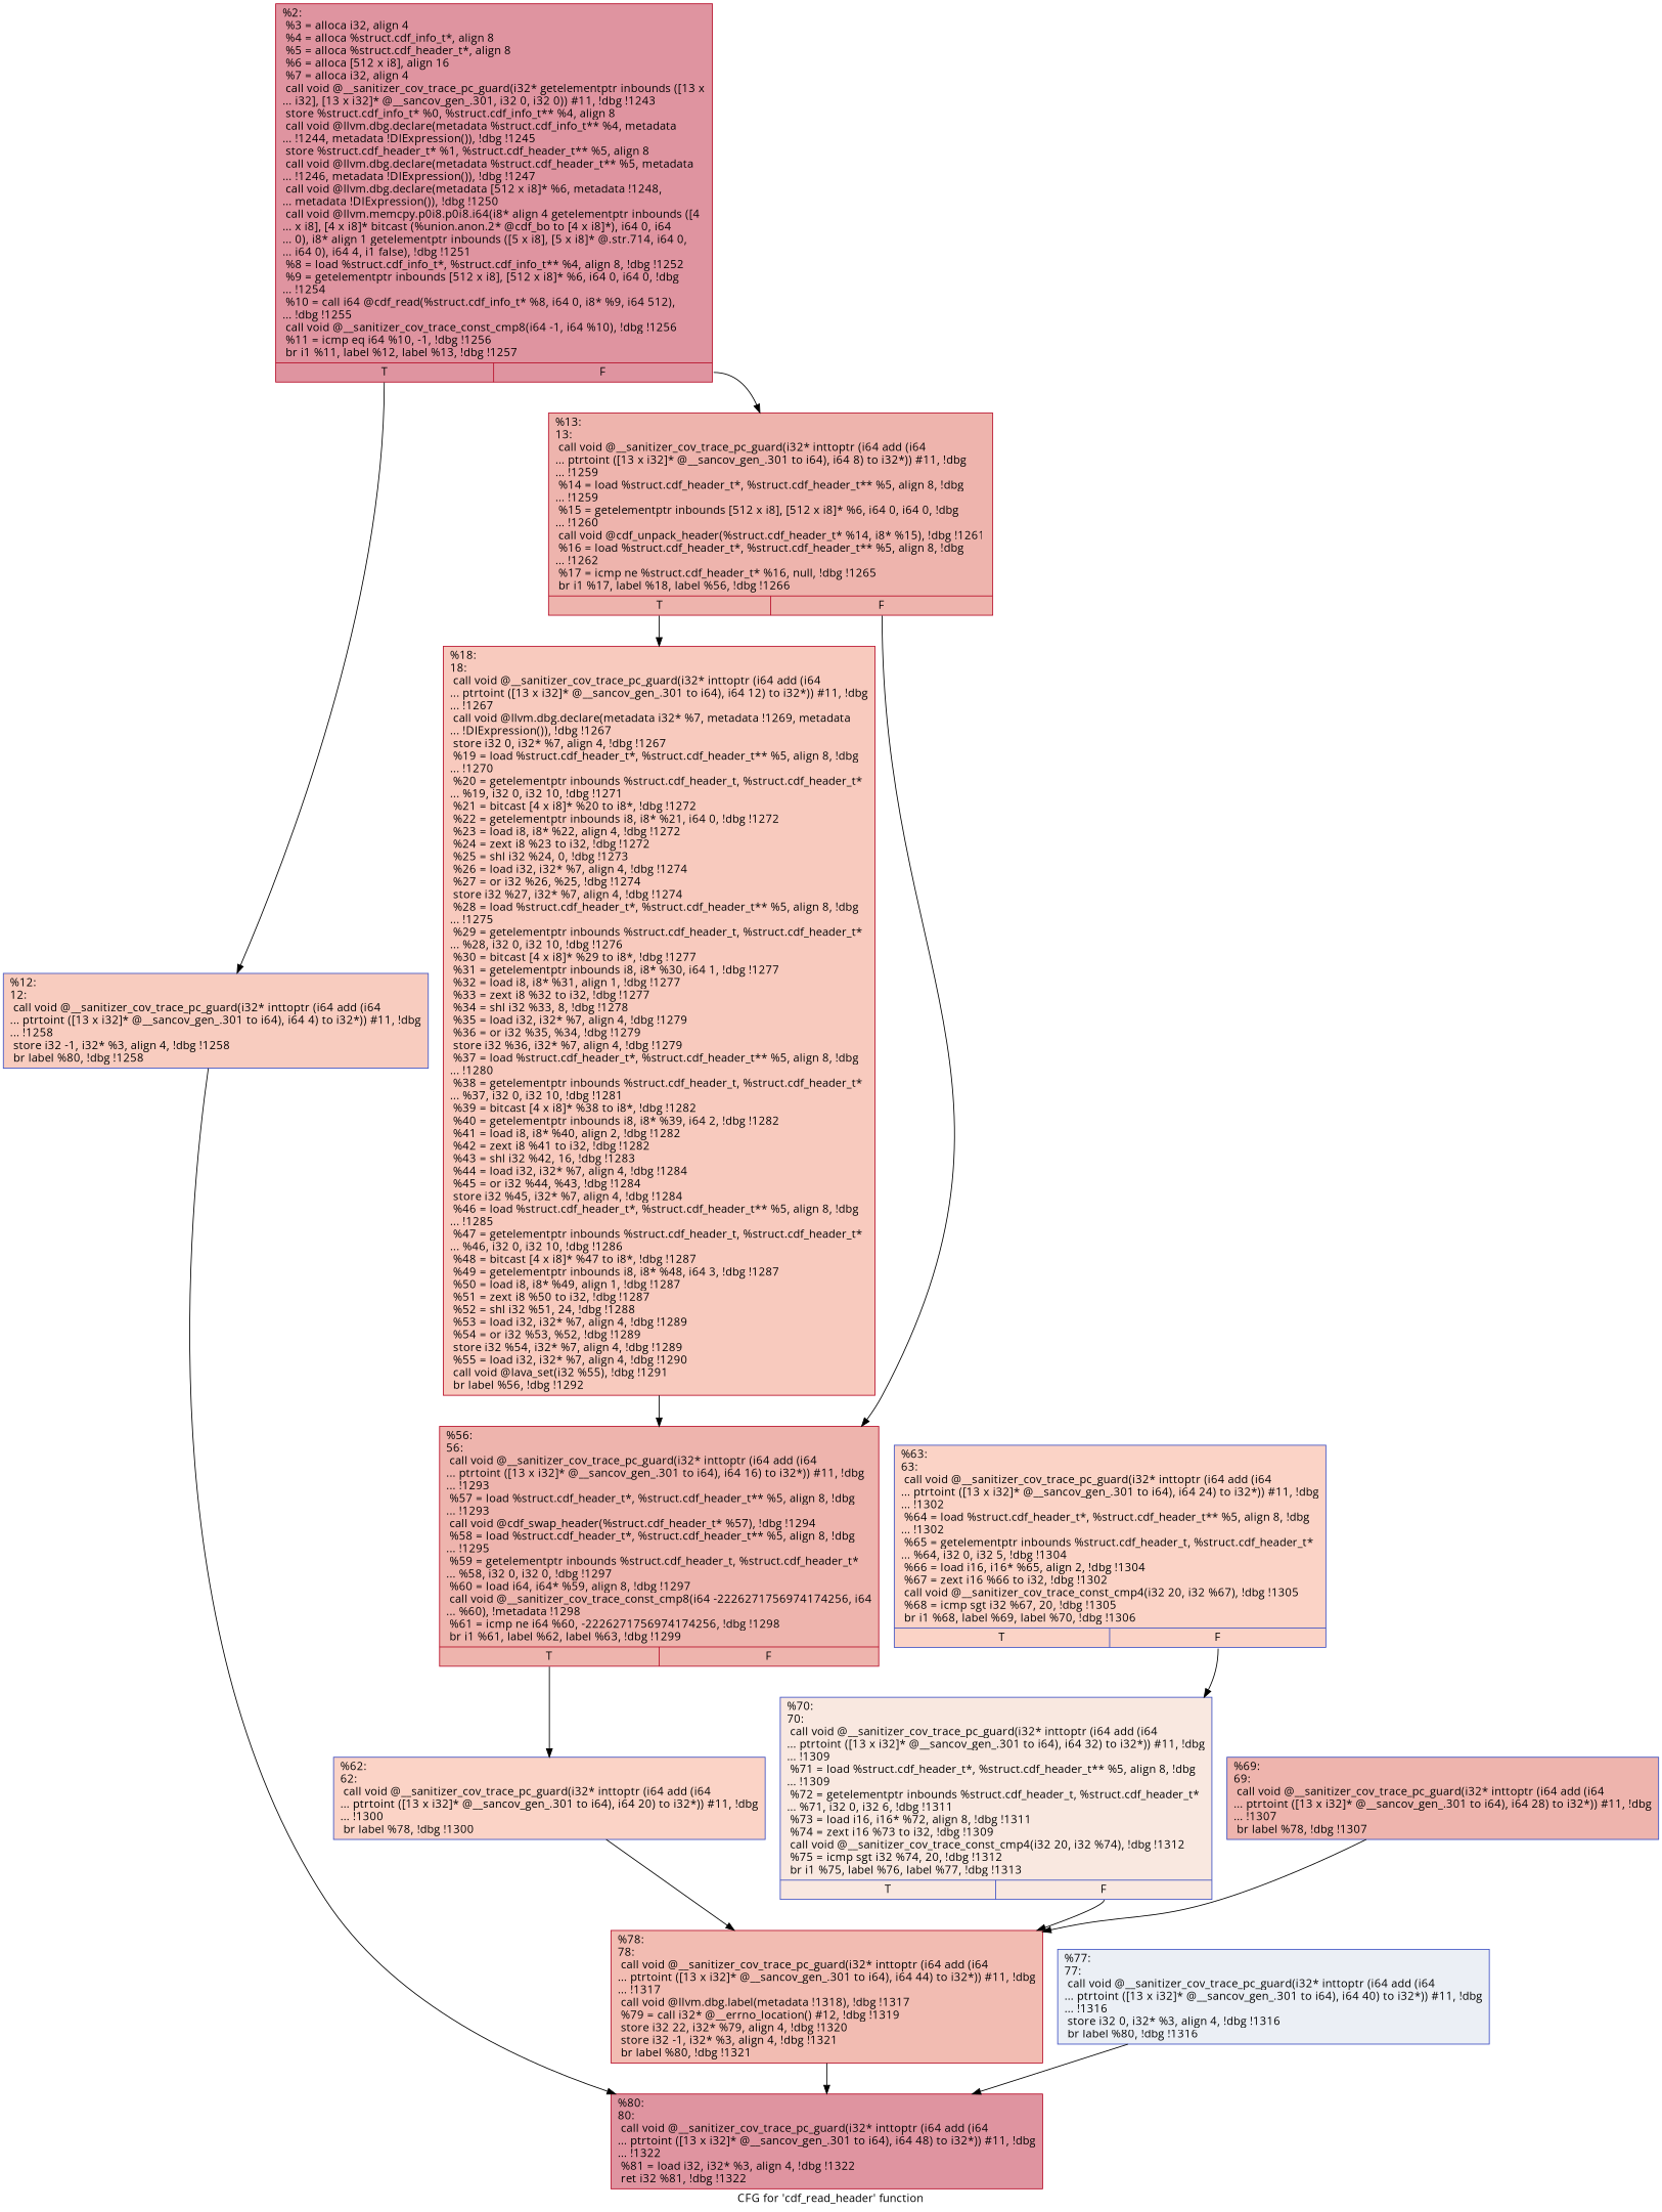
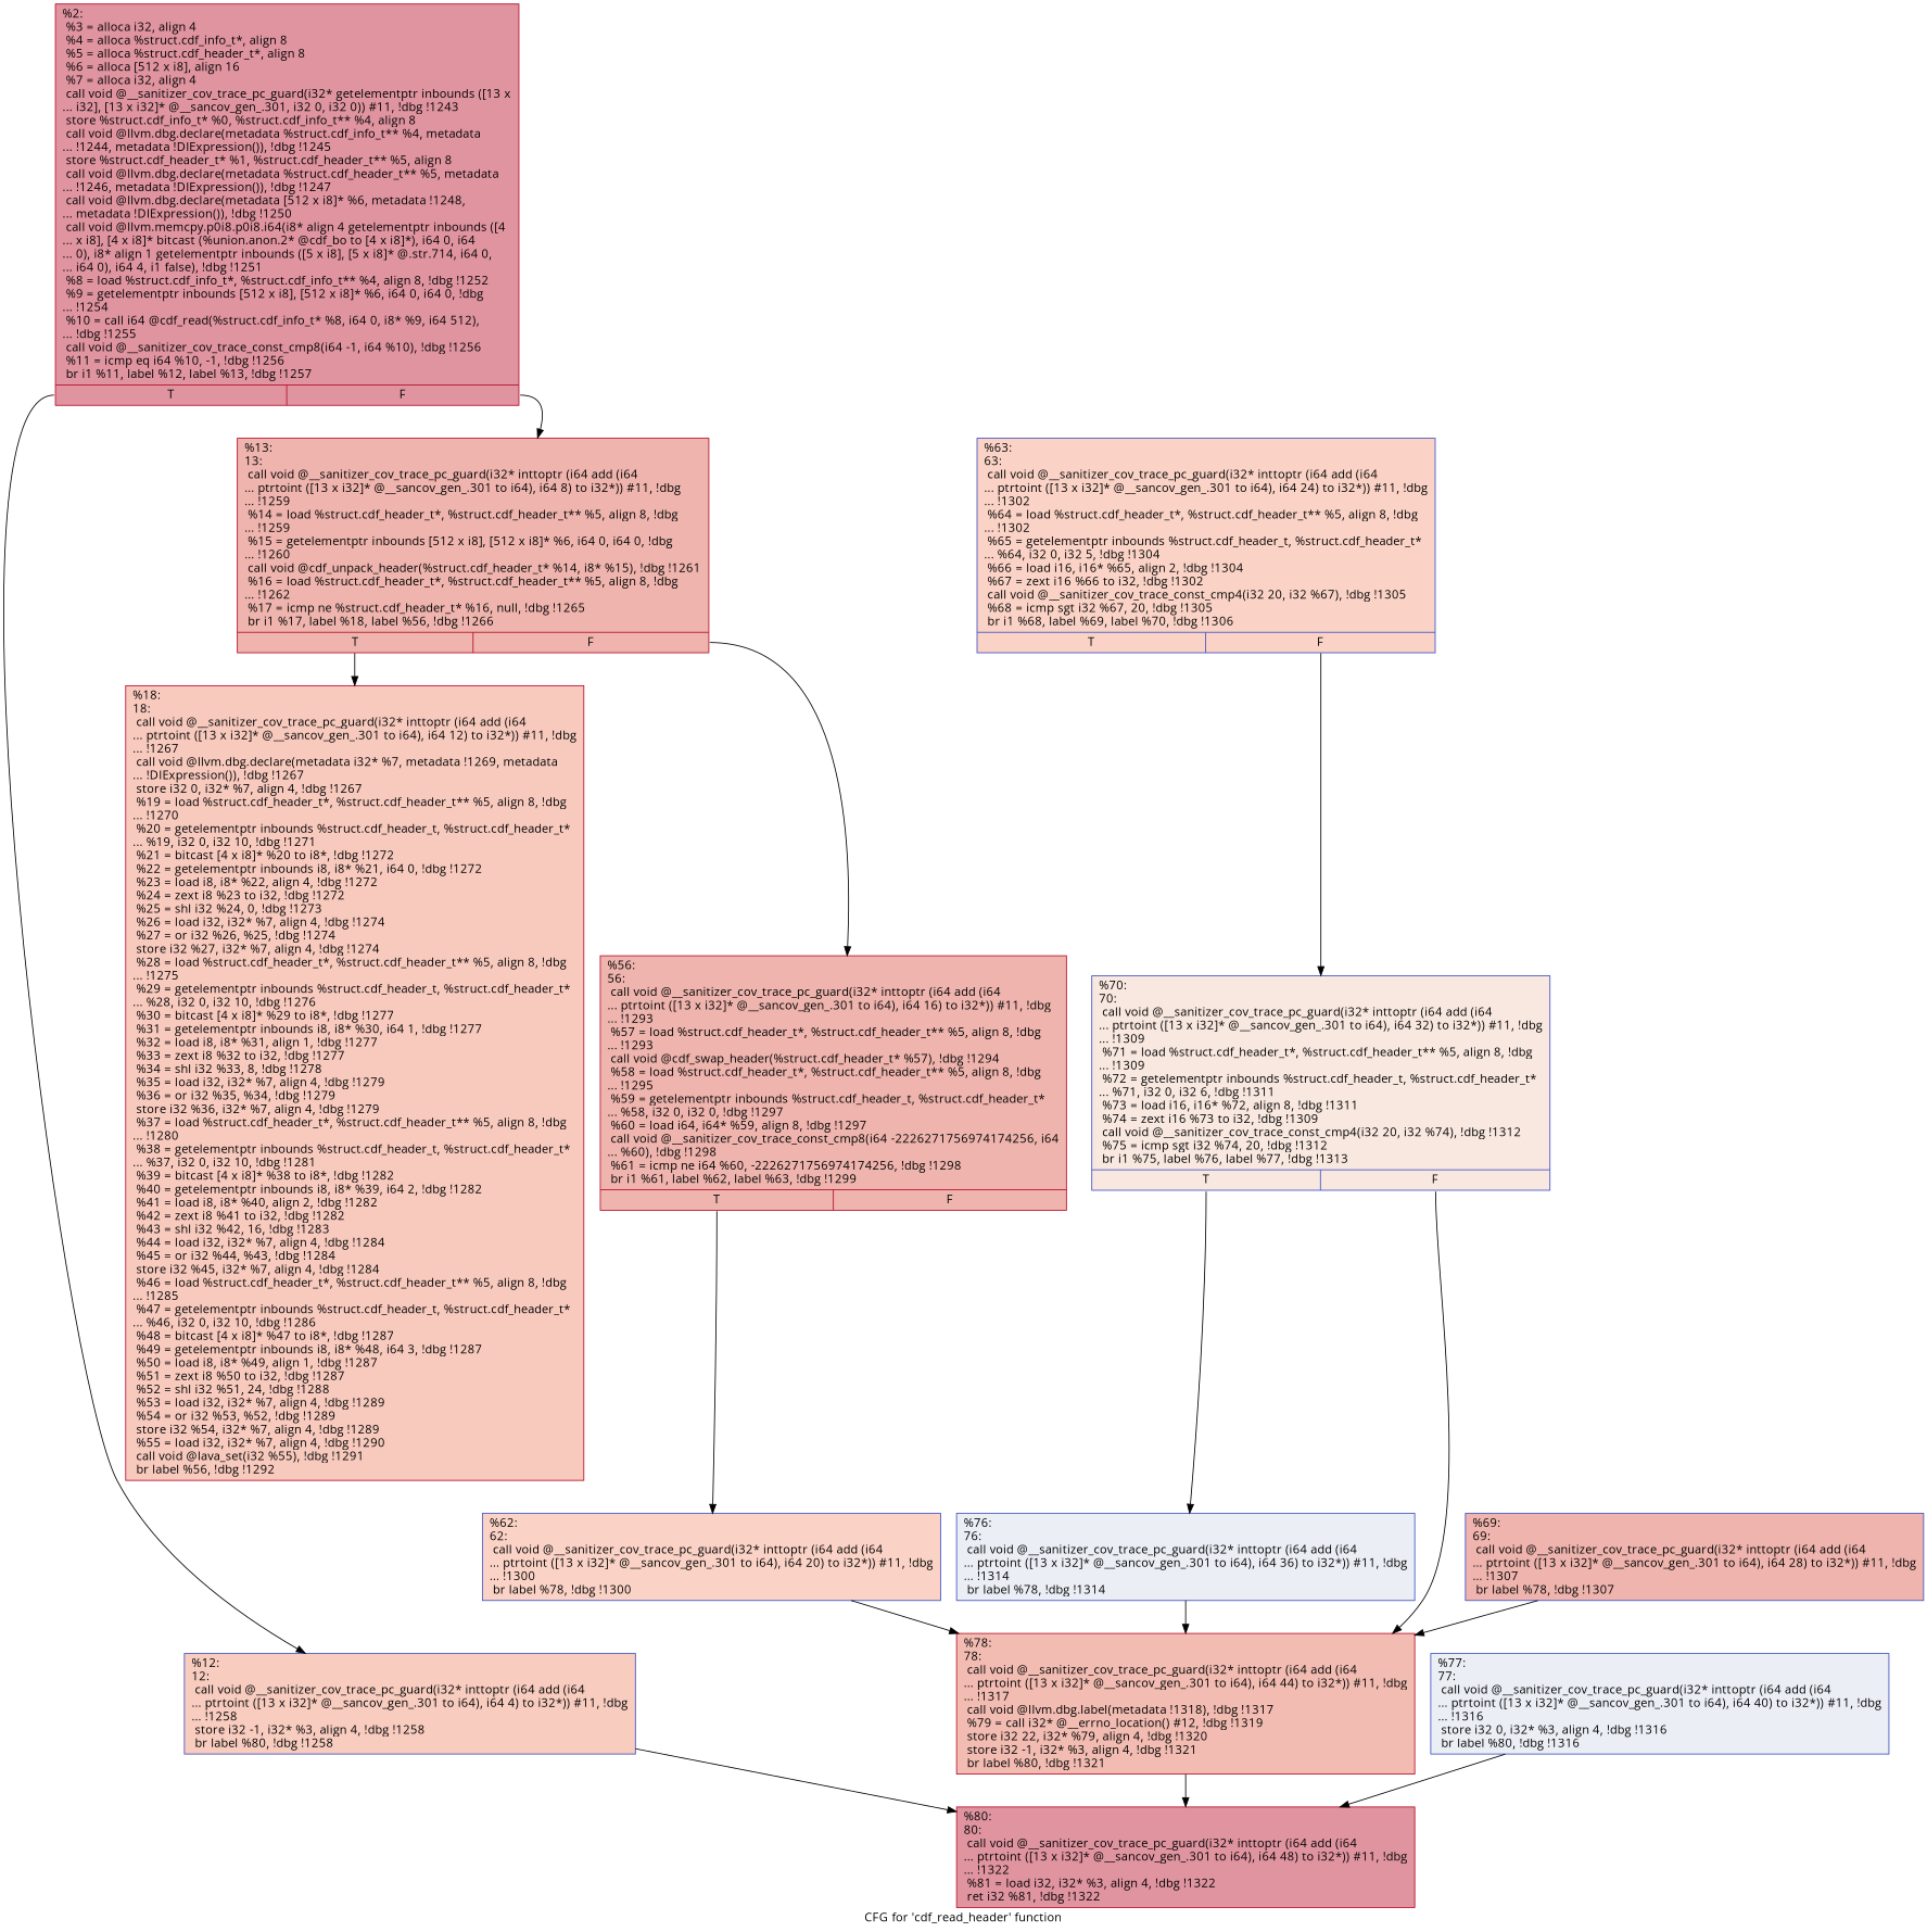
  digraph {
    fontname="Open Sans"
    label="CFG for 'cdf_read_header' function"
    node [color="#3d50c3ff" fillcolor="#d8564670" fontname="Open Sans" shape=record style=filled]
    edge [fontname="Open Sans"]
    n1 [color="#b70d28ff" fillcolor="#b70d2870" label="{%2:\l  %3 = alloca i32, align 4\l  %4 = alloca %struct.cdf_info_t*, align 8\l  %5 = alloca %struct.cdf_header_t*, align 8\l  %6 = alloca [512 x i8], align 16\l  %7 = alloca i32, align 4\l  call void @__sanitizer_cov_trace_pc_guard(i32* getelementptr inbounds ([13 x\l... i32], [13 x i32]* @__sancov_gen_.301, i32 0, i32 0)) #11, !dbg !1243\l  store %struct.cdf_info_t* %0, %struct.cdf_info_t** %4, align 8\l  call void @llvm.dbg.declare(metadata %struct.cdf_info_t** %4, metadata\l... !1244, metadata !DIExpression()), !dbg !1245\l  store %struct.cdf_header_t* %1, %struct.cdf_header_t** %5, align 8\l  call void @llvm.dbg.declare(metadata %struct.cdf_header_t** %5, metadata\l... !1246, metadata !DIExpression()), !dbg !1247\l  call void @llvm.dbg.declare(metadata [512 x i8]* %6, metadata !1248,\l... metadata !DIExpression()), !dbg !1250\l  call void @llvm.memcpy.p0i8.p0i8.i64(i8* align 4 getelementptr inbounds ([4\l... x i8], [4 x i8]* bitcast (%union.anon.2* @cdf_bo to [4 x i8]*), i64 0, i64\l... 0), i8* align 1 getelementptr inbounds ([5 x i8], [5 x i8]* @.str.714, i64 0,\l... i64 0), i64 4, i1 false), !dbg !1251\l  %8 = load %struct.cdf_info_t*, %struct.cdf_info_t** %4, align 8, !dbg !1252\l  %9 = getelementptr inbounds [512 x i8], [512 x i8]* %6, i64 0, i64 0, !dbg\l... !1254\l  %10 = call i64 @cdf_read(%struct.cdf_info_t* %8, i64 0, i8* %9, i64 512),\l... !dbg !1255\l  call void @__sanitizer_cov_trace_const_cmp8(i64 -1, i64 %10), !dbg !1256\l  %11 = icmp eq i64 %10, -1, !dbg !1256\l  br i1 %11, label %12, label %13, !dbg !1257\l|{<s0>T|<s1>F}}"]
    n2 [fillcolor="#f08b6e70" label="{%12:\l12:                                               \l  call void @__sanitizer_cov_trace_pc_guard(i32* inttoptr (i64 add (i64\l... ptrtoint ([13 x i32]* @__sancov_gen_.301 to i64), i64 4) to i32*)) #11, !dbg\l... !1258\l  store i32 -1, i32* %3, align 4, !dbg !1258\l  br label %80, !dbg !1258\l}"]
    n3 [color="#b70d28ff" label="{%13:\l13:                                               \l  call void @__sanitizer_cov_trace_pc_guard(i32* inttoptr (i64 add (i64\l... ptrtoint ([13 x i32]* @__sancov_gen_.301 to i64), i64 8) to i32*)) #11, !dbg\l... !1259\l  %14 = load %struct.cdf_header_t*, %struct.cdf_header_t** %5, align 8, !dbg\l... !1259\l  %15 = getelementptr inbounds [512 x i8], [512 x i8]* %6, i64 0, i64 0, !dbg\l... !1260\l  call void @cdf_unpack_header(%struct.cdf_header_t* %14, i8* %15), !dbg !1261\l  %16 = load %struct.cdf_header_t*, %struct.cdf_header_t** %5, align 8, !dbg\l... !1262\l  %17 = icmp ne %struct.cdf_header_t* %16, null, !dbg !1265\l  br i1 %17, label %18, label %56, !dbg !1266\l|{<s0>T|<s1>F}}"]
    n4 [color="#b70d28ff" fillcolor="#b70d2870" label="{%80:\l80:                                               \l  call void @__sanitizer_cov_trace_pc_guard(i32* inttoptr (i64 add (i64\l... ptrtoint ([13 x i32]* @__sancov_gen_.301 to i64), i64 48) to i32*)) #11, !dbg\l... !1322\l  %81 = load i32, i32* %3, align 4, !dbg !1322\l  ret i32 %81, !dbg !1322\l}"]
    n5 [color="#b70d28ff" fillcolor="#ef886b70" label="{%18:\l18:                                               \l  call void @__sanitizer_cov_trace_pc_guard(i32* inttoptr (i64 add (i64\l... ptrtoint ([13 x i32]* @__sancov_gen_.301 to i64), i64 12) to i32*)) #11, !dbg\l... !1267\l  call void @llvm.dbg.declare(metadata i32* %7, metadata !1269, metadata\l... !DIExpression()), !dbg !1267\l  store i32 0, i32* %7, align 4, !dbg !1267\l  %19 = load %struct.cdf_header_t*, %struct.cdf_header_t** %5, align 8, !dbg\l... !1270\l  %20 = getelementptr inbounds %struct.cdf_header_t, %struct.cdf_header_t*\l... %19, i32 0, i32 10, !dbg !1271\l  %21 = bitcast [4 x i8]* %20 to i8*, !dbg !1272\l  %22 = getelementptr inbounds i8, i8* %21, i64 0, !dbg !1272\l  %23 = load i8, i8* %22, align 4, !dbg !1272\l  %24 = zext i8 %23 to i32, !dbg !1272\l  %25 = shl i32 %24, 0, !dbg !1273\l  %26 = load i32, i32* %7, align 4, !dbg !1274\l  %27 = or i32 %26, %25, !dbg !1274\l  store i32 %27, i32* %7, align 4, !dbg !1274\l  %28 = load %struct.cdf_header_t*, %struct.cdf_header_t** %5, align 8, !dbg\l... !1275\l  %29 = getelementptr inbounds %struct.cdf_header_t, %struct.cdf_header_t*\l... %28, i32 0, i32 10, !dbg !1276\l  %30 = bitcast [4 x i8]* %29 to i8*, !dbg !1277\l  %31 = getelementptr inbounds i8, i8* %30, i64 1, !dbg !1277\l  %32 = load i8, i8* %31, align 1, !dbg !1277\l  %33 = zext i8 %32 to i32, !dbg !1277\l  %34 = shl i32 %33, 8, !dbg !1278\l  %35 = load i32, i32* %7, align 4, !dbg !1279\l  %36 = or i32 %35, %34, !dbg !1279\l  store i32 %36, i32* %7, align 4, !dbg !1279\l  %37 = load %struct.cdf_header_t*, %struct.cdf_header_t** %5, align 8, !dbg\l... !1280\l  %38 = getelementptr inbounds %struct.cdf_header_t, %struct.cdf_header_t*\l... %37, i32 0, i32 10, !dbg !1281\l  %39 = bitcast [4 x i8]* %38 to i8*, !dbg !1282\l  %40 = getelementptr inbounds i8, i8* %39, i64 2, !dbg !1282\l  %41 = load i8, i8* %40, align 2, !dbg !1282\l  %42 = zext i8 %41 to i32, !dbg !1282\l  %43 = shl i32 %42, 16, !dbg !1283\l  %44 = load i32, i32* %7, align 4, !dbg !1284\l  %45 = or i32 %44, %43, !dbg !1284\l  store i32 %45, i32* %7, align 4, !dbg !1284\l  %46 = load %struct.cdf_header_t*, %struct.cdf_header_t** %5, align 8, !dbg\l... !1285\l  %47 = getelementptr inbounds %struct.cdf_header_t, %struct.cdf_header_t*\l... %46, i32 0, i32 10, !dbg !1286\l  %48 = bitcast [4 x i8]* %47 to i8*, !dbg !1287\l  %49 = getelementptr inbounds i8, i8* %48, i64 3, !dbg !1287\l  %50 = load i8, i8* %49, align 1, !dbg !1287\l  %51 = zext i8 %50 to i32, !dbg !1287\l  %52 = shl i32 %51, 24, !dbg !1288\l  %53 = load i32, i32* %7, align 4, !dbg !1289\l  %54 = or i32 %53, %52, !dbg !1289\l  store i32 %54, i32* %7, align 4, !dbg !1289\l  %55 = load i32, i32* %7, align 4, !dbg !1290\l  call void @lava_set(i32 %55), !dbg !1291\l  br label %56, !dbg !1292\l}"]
-   n6 [color="#b70d28ff" label="{%56:\l56:                                               \l  call void @__sanitizer_cov_trace_pc_guard(i32* inttoptr (i64 add (i64\l... ptrtoint ([13 x i32]* @__sancov_gen_.301 to i64), i64 16) to i32*)) #11, !dbg\l... !1293\l  %57 = load %struct.cdf_header_t*, %struct.cdf_header_t** %5, align 8, !dbg\l... !1293\l  call void @cdf_swap_header(%struct.cdf_header_t* %57), !dbg !1294\l  %58 = load %struct.cdf_header_t*, %struct.cdf_header_t** %5, align 8, !dbg\l... !1295\l  %59 = getelementptr inbounds %struct.cdf_header_t, %struct.cdf_header_t*\l... %58, i32 0, i32 0, !dbg !1297\l  %60 = load i64, i64* %59, align 8, !dbg !1297\l  call void @__sanitizer_cov_trace_const_cmp8(i64 -2226271756974174256, i64\l... %60), !metadata !1298\l  %61 = icmp ne i64 %60, -2226271756974174256, !dbg !1298\l  br i1 %61, label %62, label %63, !dbg !1299\l|{<s0>T|<s1>F}}"]
+   n6 [color="#b70d28ff" label="{%56:\l56:                                               \l  call void @__sanitizer_cov_trace_pc_guard(i32* inttoptr (i64 add (i64\l... ptrtoint ([13 x i32]* @__sancov_gen_.301 to i64), i64 16) to i32*)) #11, !dbg\l... !1293\l  %57 = load %struct.cdf_header_t*, %struct.cdf_header_t** %5, align 8, !dbg\l... !1293\l  call void @cdf_swap_header(%struct.cdf_header_t* %57), !dbg !1294\l  %58 = load %struct.cdf_header_t*, %struct.cdf_header_t** %5, align 8, !dbg\l... !1295\l  %59 = getelementptr inbounds %struct.cdf_header_t, %struct.cdf_header_t*\l... %58, i32 0, i32 0, !dbg !1297\l  %60 = load i64, i64* %59, align 8, !dbg !1297\l  call void @__sanitizer_cov_trace_const_cmp8(i64 -2226271756974174256, i64\l... %60), !dbg !1298\l  %61 = icmp ne i64 %60, -2226271756974174256, !dbg !1298\l  br i1 %61, label %62, label %63, !dbg !1299\l|{<s0>T|<s1>F}}"]
    n7 [fillcolor="#f59c7d70" label="{%62:\l62:                                               \l  call void @__sanitizer_cov_trace_pc_guard(i32* inttoptr (i64 add (i64\l... ptrtoint ([13 x i32]* @__sancov_gen_.301 to i64), i64 20) to i32*)) #11, !dbg\l... !1300\l  br label %78, !dbg !1300\l}"]
    n8 [color="#b70d28ff" fillcolor="#e1675170" label="{%78:\l78:                                               \l  call void @__sanitizer_cov_trace_pc_guard(i32* inttoptr (i64 add (i64\l... ptrtoint ([13 x i32]* @__sancov_gen_.301 to i64), i64 44) to i32*)) #11, !dbg\l... !1317\l  call void @llvm.dbg.label(metadata !1318), !dbg !1317\l  %79 = call i32* @__errno_location() #12, !dbg !1319\l  store i32 22, i32* %79, align 4, !dbg !1320\l  store i32 -1, i32* %3, align 4, !dbg !1321\l  br label %80, !dbg !1321\l}"]
    n9 [fillcolor="#f59c7d70" label="{%63:\l63:                                               \l  call void @__sanitizer_cov_trace_pc_guard(i32* inttoptr (i64 add (i64\l... ptrtoint ([13 x i32]* @__sancov_gen_.301 to i64), i64 24) to i32*)) #11, !dbg\l... !1302\l  %64 = load %struct.cdf_header_t*, %struct.cdf_header_t** %5, align 8, !dbg\l... !1302\l  %65 = getelementptr inbounds %struct.cdf_header_t, %struct.cdf_header_t*\l... %64, i32 0, i32 5, !dbg !1304\l  %66 = load i16, i16* %65, align 2, !dbg !1304\l  %67 = zext i16 %66 to i32, !dbg !1302\l  call void @__sanitizer_cov_trace_const_cmp4(i32 20, i32 %67), !dbg !1305\l  %68 = icmp sgt i32 %67, 20, !dbg !1305\l  br i1 %68, label %69, label %70, !dbg !1306\l|{<s0>T|<s1>F}}"]
    n10 [fillcolor="#f1ccb870" label="{%70:\l70:                                               \l  call void @__sanitizer_cov_trace_pc_guard(i32* inttoptr (i64 add (i64\l... ptrtoint ([13 x i32]* @__sancov_gen_.301 to i64), i64 32) to i32*)) #11, !dbg\l... !1309\l  %71 = load %struct.cdf_header_t*, %struct.cdf_header_t** %5, align 8, !dbg\l... !1309\l  %72 = getelementptr inbounds %struct.cdf_header_t, %struct.cdf_header_t*\l... %71, i32 0, i32 6, !dbg !1311\l  %73 = load i16, i16* %72, align 8, !dbg !1311\l  %74 = zext i16 %73 to i32, !dbg !1309\l  call void @__sanitizer_cov_trace_const_cmp4(i32 20, i32 %74), !dbg !1312\l  %75 = icmp sgt i32 %74, 20, !dbg !1312\l  br i1 %75, label %76, label %77, !dbg !1313\l|{<s0>T|<s1>F}}"]
    n11 [label="{%69:\l69:                                               \l  call void @__sanitizer_cov_trace_pc_guard(i32* inttoptr (i64 add (i64\l... ptrtoint ([13 x i32]* @__sancov_gen_.301 to i64), i64 28) to i32*)) #11, !dbg\l... !1307\l  br label %78, !dbg !1307\l}"]
+   n12 [fillcolor="#d1dae970" label="{%76:\l76:                                               \l  call void @__sanitizer_cov_trace_pc_guard(i32* inttoptr (i64 add (i64\l... ptrtoint ([13 x i32]* @__sancov_gen_.301 to i64), i64 36) to i32*)) #11, !dbg\l... !1314\l  br label %78, !dbg !1314\l}"]
    n13 [fillcolor="#d1dae970" label="{%77:\l77:                                               \l  call void @__sanitizer_cov_trace_pc_guard(i32* inttoptr (i64 add (i64\l... ptrtoint ([13 x i32]* @__sancov_gen_.301 to i64), i64 40) to i32*)) #11, !dbg\l... !1316\l  store i32 0, i32* %3, align 4, !dbg !1316\l  br label %80, !dbg !1316\l}"]
    n1 -> n2 [tailport=s0]
    n1 -> n3 [tailport=s1]
    n2 -> n4
    n3 -> n5 [tailport=s0]
    n3 -> n6 [tailport=s1]
-   n5 -> n6
    n6 -> n7 [tailport=s0]
    n7 -> n8
    n8 -> n4
    n9 -> n10 [tailport=s1]
    n10 -> n8 [tailport=s1]
+   n10 -> n12 [tailport=s0]
    n11 -> n8
+   n12 -> n8
    n13 -> n4
  }
